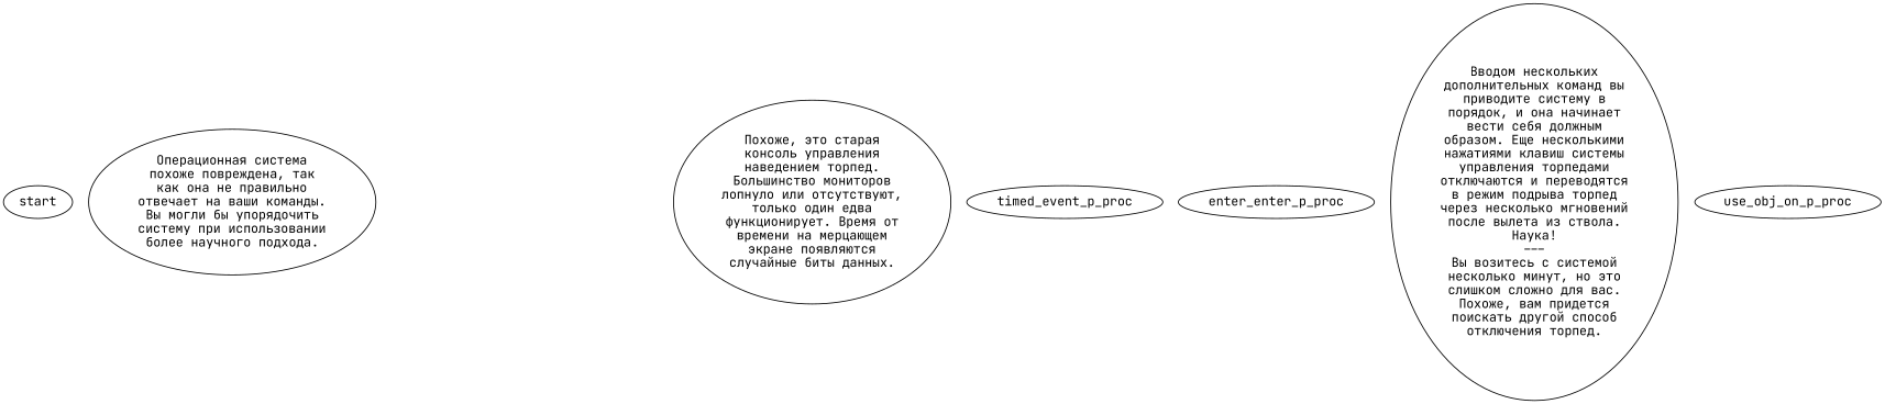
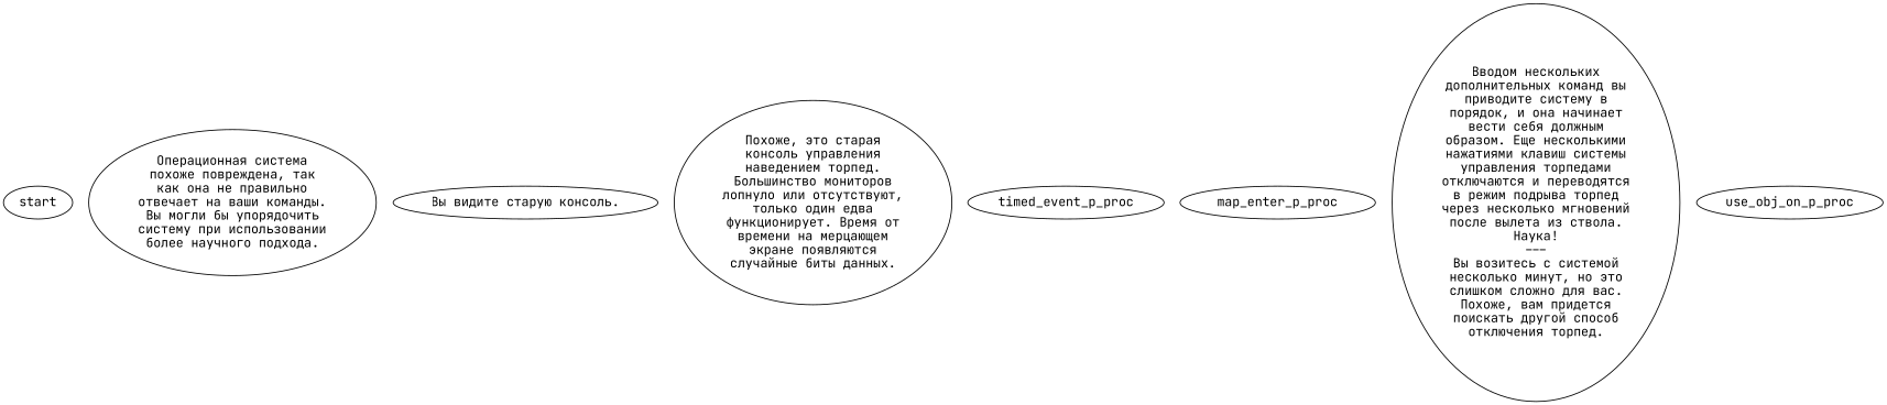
  digraph {
    fontname="JetBrains Mono"
    node [color="#000000" fillcolor="#FFFFFF" style=filled fontname="JetBrains Mono"]
    start
    n2 [label="Операционная система\nпохоже повреждена, так\nкак она не правильно\nотвечает на ваши команды.\nВы могли бы упорядочить\nсистему при использовании\nболее научного подхода."]
+   n3 [label="Вы видите старую консоль."]
    n4 [label="Похоже, это старая\nконсоль управления\nнаведением торпед.\nБольшинство мониторов\nлопнуло или отсутствуют,\nтолько один едва\nфункционирует. Время от\nвремени на мерцающем\nэкране появляются\nслучайные биты данных."]
    timed_event_p_proc
-   map_enter_p_proc [label=enter_enter_p_proc]
+   map_enter_p_proc
    n7 [label="Вводом нескольких\nдополнительных команд вы\nприводите систему в\nпорядок, и она начинает\nвести себя должным\nобразом. Еще несколькими\nнажатиями клавиш системы\nуправления торпедами\nотключаются и переводятся\nв режим подрыва торпед\nчерез несколько мгновений\nпосле вылета из ствола.\nНаука!\n---\nВы возитесь с системой\nнесколько минут, но это\nслишком сложно для вас.\nПохоже, вам придется\nпоискать другой способ\nотключения торпед."]
    use_obj_on_p_proc
  }
